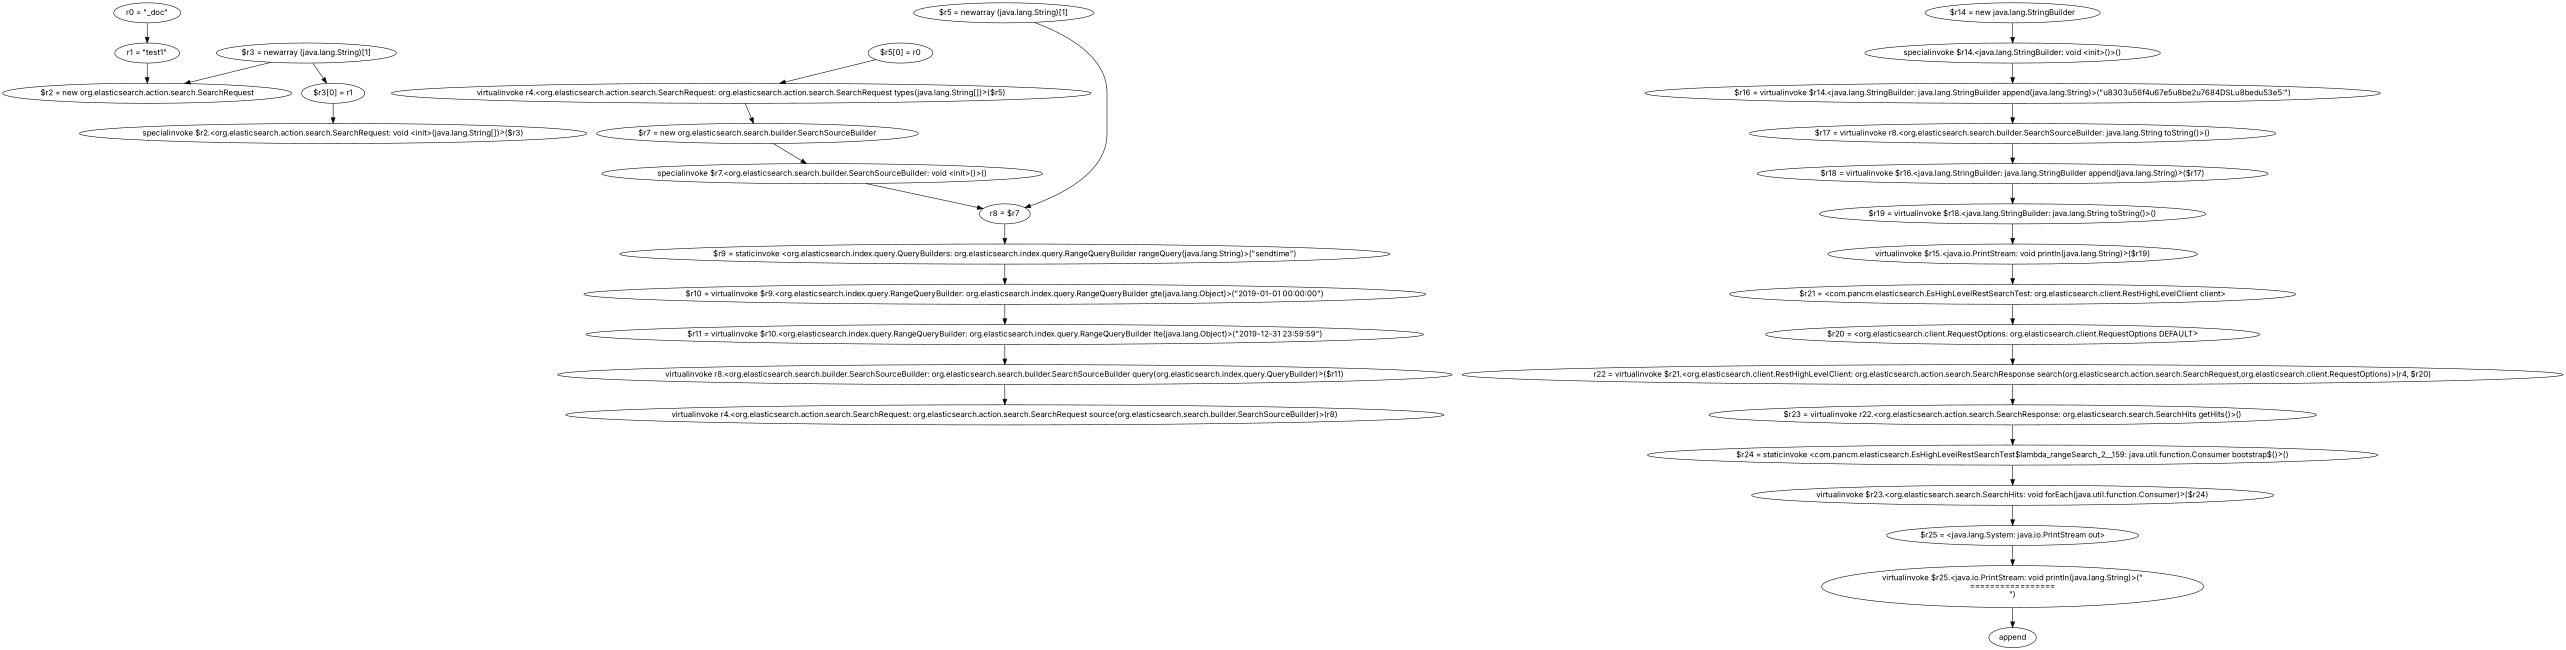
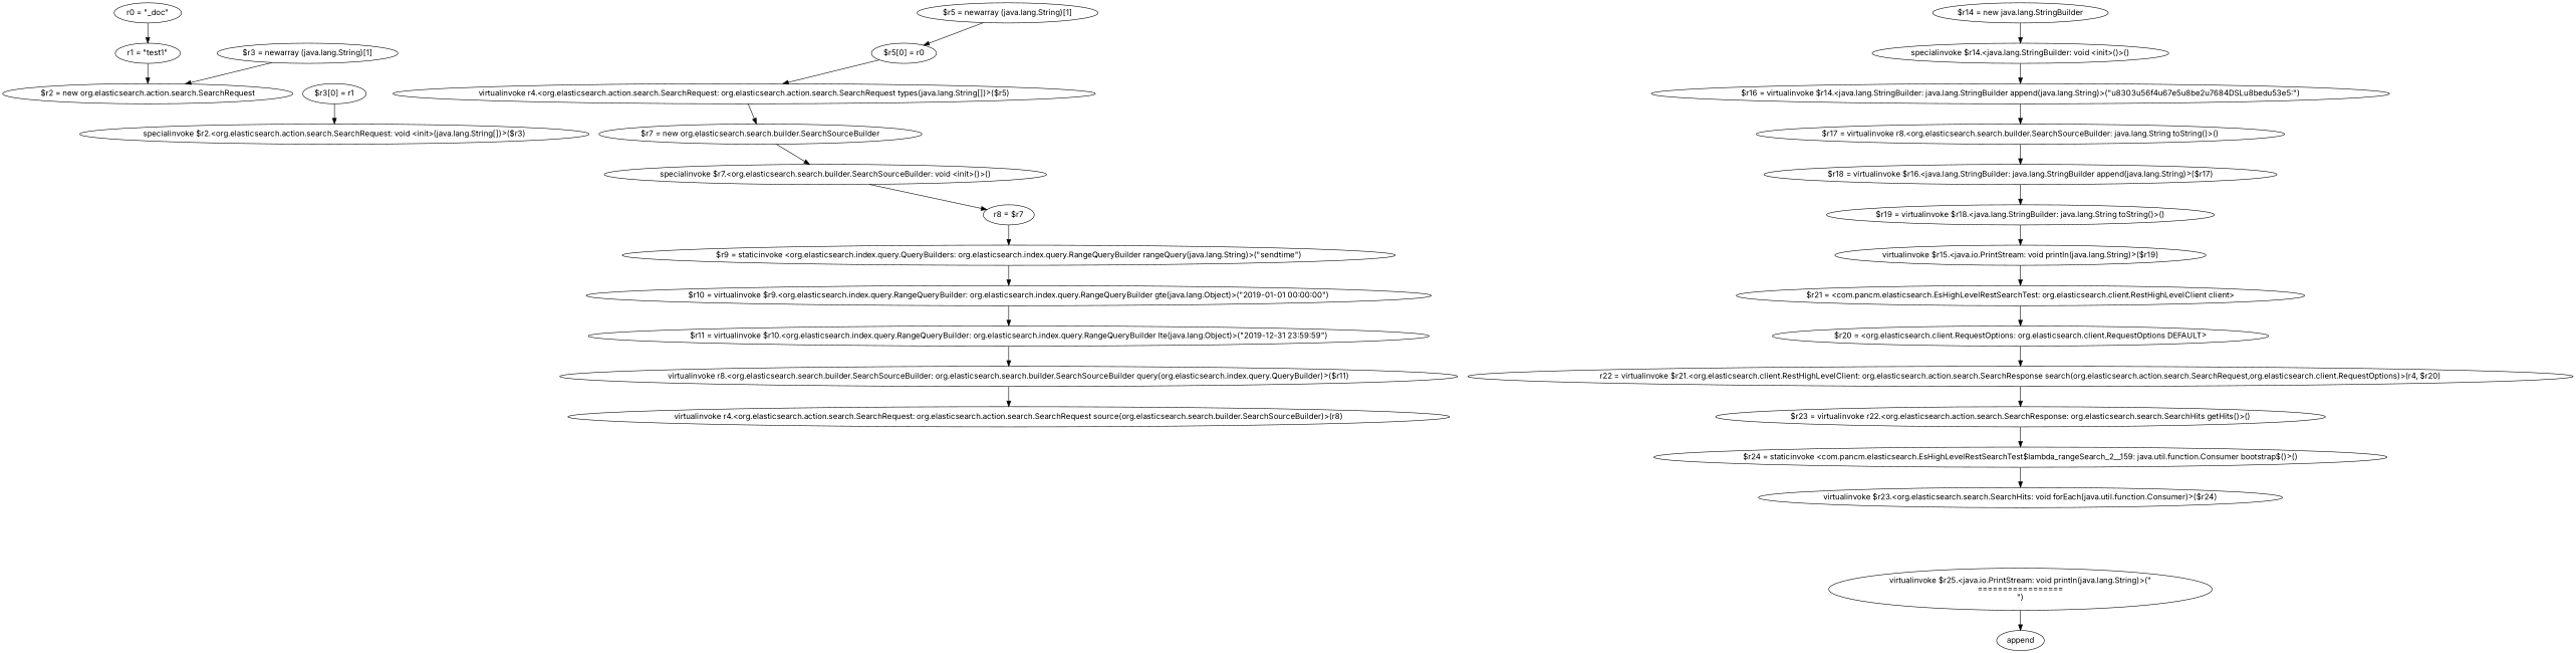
  digraph {
    fontname=Inter
    node [fontname=Inter]
    edge [fontname=Inter]
    "r0 = \"_doc\""
    "r1 = \"test1\""
    "$r2 = new org.elasticsearch.action.search.SearchRequest"
    "$r3 = newarray (java.lang.String)[1]"
    "$r3[0] = r1"
    "specialinvoke $r2.<org.elasticsearch.action.search.SearchRequest: void <init>(java.lang.String[])>($r3)"
    "$r5 = newarray (java.lang.String)[1]"
    "$r5[0] = r0"
    "virtualinvoke r4.<org.elasticsearch.action.search.SearchRequest: org.elasticsearch.action.search.SearchRequest types(java.lang.String[])>($r5)"
    "$r7 = new org.elasticsearch.search.builder.SearchSourceBuilder"
    "specialinvoke $r7.<org.elasticsearch.search.builder.SearchSourceBuilder: void <init>()>()"
    "r8 = $r7"
    "$r9 = staticinvoke <org.elasticsearch.index.query.QueryBuilders: org.elasticsearch.index.query.RangeQueryBuilder rangeQuery(java.lang.String)>(\"sendtime\")"
    "$r10 = virtualinvoke $r9.<org.elasticsearch.index.query.RangeQueryBuilder: org.elasticsearch.index.query.RangeQueryBuilder gte(java.lang.Object)>(\"2019-01-01 00:00:00\")"
    "$r11 = virtualinvoke $r10.<org.elasticsearch.index.query.RangeQueryBuilder: org.elasticsearch.index.query.RangeQueryBuilder lte(java.lang.Object)>(\"2019-12-31 23:59:59\")"
    "virtualinvoke r8.<org.elasticsearch.search.builder.SearchSourceBuilder: org.elasticsearch.search.builder.SearchSourceBuilder query(org.elasticsearch.index.query.QueryBuilder)>($r11)"
    "virtualinvoke r4.<org.elasticsearch.action.search.SearchRequest: org.elasticsearch.action.search.SearchRequest source(org.elasticsearch.search.builder.SearchSourceBuilder)>(r8)"
    "$r14 = new java.lang.StringBuilder"
    "specialinvoke $r14.<java.lang.StringBuilder: void <init>()>()"
    "$r16 = virtualinvoke $r14.<java.lang.StringBuilder: java.lang.StringBuilder append(java.lang.String)>(\"\u8303\u56f4\u67e5\u8be2\u7684DSL\u8bed\u53e5:\")"
    "$r17 = virtualinvoke r8.<org.elasticsearch.search.builder.SearchSourceBuilder: java.lang.String toString()>()"
    "$r18 = virtualinvoke $r16.<java.lang.StringBuilder: java.lang.StringBuilder append(java.lang.String)>($r17)"
    "$r19 = virtualinvoke $r18.<java.lang.StringBuilder: java.lang.String toString()>()"
    "virtualinvoke $r15.<java.io.PrintStream: void println(java.lang.String)>($r19)"
    "$r21 = <com.pancm.elasticsearch.EsHighLevelRestSearchTest: org.elasticsearch.client.RestHighLevelClient client>"
    "$r20 = <org.elasticsearch.client.RequestOptions: org.elasticsearch.client.RequestOptions DEFAULT>"
    "r22 = virtualinvoke $r21.<org.elasticsearch.client.RestHighLevelClient: org.elasticsearch.action.search.SearchResponse search(org.elasticsearch.action.search.SearchRequest,org.elasticsearch.client.RequestOptions)>(r4, $r20)"
    "$r23 = virtualinvoke r22.<org.elasticsearch.action.search.SearchResponse: org.elasticsearch.search.SearchHits getHits()>()"
    "$r24 = staticinvoke <com.pancm.elasticsearch.EsHighLevelRestSearchTest$lambda_rangeSearch_2__159: java.util.function.Consumer bootstrap$()>()"
    "virtualinvoke $r23.<org.elasticsearch.search.SearchHits: void forEach(java.util.function.Consumer)>($r24)"
-   "$r25 = <java.lang.System: java.io.PrintStream out>"
    "virtualinvoke $r25.<java.io.PrintStream: void println(java.lang.String)>(\"\n=================\n\")"
    n33 [label=append]
    "r0 = \"_doc\"" -> "r1 = \"test1\""
    "r1 = \"test1\"" -> "$r2 = new org.elasticsearch.action.search.SearchRequest"
    "$r3 = newarray (java.lang.String)[1]" -> "$r2 = new org.elasticsearch.action.search.SearchRequest"
-   "$r3 = newarray (java.lang.String)[1]" -> "$r3[0] = r1"
    "$r3[0] = r1" -> "specialinvoke $r2.<org.elasticsearch.action.search.SearchRequest: void <init>(java.lang.String[])>($r3)"
-   "$r5 = newarray (java.lang.String)[1]" -> "r8 = $r7"
+   "$r5 = newarray (java.lang.String)[1]" -> "$r5[0] = r0"
    "$r5[0] = r0" -> "virtualinvoke r4.<org.elasticsearch.action.search.SearchRequest: org.elasticsearch.action.search.SearchRequest types(java.lang.String[])>($r5)"
    "virtualinvoke r4.<org.elasticsearch.action.search.SearchRequest: org.elasticsearch.action.search.SearchRequest types(java.lang.String[])>($r5)" -> "$r7 = new org.elasticsearch.search.builder.SearchSourceBuilder"
    "$r7 = new org.elasticsearch.search.builder.SearchSourceBuilder" -> "specialinvoke $r7.<org.elasticsearch.search.builder.SearchSourceBuilder: void <init>()>()"
    "specialinvoke $r7.<org.elasticsearch.search.builder.SearchSourceBuilder: void <init>()>()" -> "r8 = $r7"
    "r8 = $r7" -> "$r9 = staticinvoke <org.elasticsearch.index.query.QueryBuilders: org.elasticsearch.index.query.RangeQueryBuilder rangeQuery(java.lang.String)>(\"sendtime\")"
    "$r9 = staticinvoke <org.elasticsearch.index.query.QueryBuilders: org.elasticsearch.index.query.RangeQueryBuilder rangeQuery(java.lang.String)>(\"sendtime\")" -> "$r10 = virtualinvoke $r9.<org.elasticsearch.index.query.RangeQueryBuilder: org.elasticsearch.index.query.RangeQueryBuilder gte(java.lang.Object)>(\"2019-01-01 00:00:00\")"
    "$r10 = virtualinvoke $r9.<org.elasticsearch.index.query.RangeQueryBuilder: org.elasticsearch.index.query.RangeQueryBuilder gte(java.lang.Object)>(\"2019-01-01 00:00:00\")" -> "$r11 = virtualinvoke $r10.<org.elasticsearch.index.query.RangeQueryBuilder: org.elasticsearch.index.query.RangeQueryBuilder lte(java.lang.Object)>(\"2019-12-31 23:59:59\")"
    "$r11 = virtualinvoke $r10.<org.elasticsearch.index.query.RangeQueryBuilder: org.elasticsearch.index.query.RangeQueryBuilder lte(java.lang.Object)>(\"2019-12-31 23:59:59\")" -> "virtualinvoke r8.<org.elasticsearch.search.builder.SearchSourceBuilder: org.elasticsearch.search.builder.SearchSourceBuilder query(org.elasticsearch.index.query.QueryBuilder)>($r11)"
    "virtualinvoke r8.<org.elasticsearch.search.builder.SearchSourceBuilder: org.elasticsearch.search.builder.SearchSourceBuilder query(org.elasticsearch.index.query.QueryBuilder)>($r11)" -> "virtualinvoke r4.<org.elasticsearch.action.search.SearchRequest: org.elasticsearch.action.search.SearchRequest source(org.elasticsearch.search.builder.SearchSourceBuilder)>(r8)"
    "$r14 = new java.lang.StringBuilder" -> "specialinvoke $r14.<java.lang.StringBuilder: void <init>()>()"
    "specialinvoke $r14.<java.lang.StringBuilder: void <init>()>()" -> "$r16 = virtualinvoke $r14.<java.lang.StringBuilder: java.lang.StringBuilder append(java.lang.String)>(\"\u8303\u56f4\u67e5\u8be2\u7684DSL\u8bed\u53e5:\")"
    "$r16 = virtualinvoke $r14.<java.lang.StringBuilder: java.lang.StringBuilder append(java.lang.String)>(\"\u8303\u56f4\u67e5\u8be2\u7684DSL\u8bed\u53e5:\")" -> "$r17 = virtualinvoke r8.<org.elasticsearch.search.builder.SearchSourceBuilder: java.lang.String toString()>()"
    "$r17 = virtualinvoke r8.<org.elasticsearch.search.builder.SearchSourceBuilder: java.lang.String toString()>()" -> "$r18 = virtualinvoke $r16.<java.lang.StringBuilder: java.lang.StringBuilder append(java.lang.String)>($r17)"
    "$r18 = virtualinvoke $r16.<java.lang.StringBuilder: java.lang.StringBuilder append(java.lang.String)>($r17)" -> "$r19 = virtualinvoke $r18.<java.lang.StringBuilder: java.lang.String toString()>()"
    "$r19 = virtualinvoke $r18.<java.lang.StringBuilder: java.lang.String toString()>()" -> "virtualinvoke $r15.<java.io.PrintStream: void println(java.lang.String)>($r19)"
    "virtualinvoke $r15.<java.io.PrintStream: void println(java.lang.String)>($r19)" -> "$r21 = <com.pancm.elasticsearch.EsHighLevelRestSearchTest: org.elasticsearch.client.RestHighLevelClient client>"
    "$r21 = <com.pancm.elasticsearch.EsHighLevelRestSearchTest: org.elasticsearch.client.RestHighLevelClient client>" -> "$r20 = <org.elasticsearch.client.RequestOptions: org.elasticsearch.client.RequestOptions DEFAULT>"
    "$r20 = <org.elasticsearch.client.RequestOptions: org.elasticsearch.client.RequestOptions DEFAULT>" -> "r22 = virtualinvoke $r21.<org.elasticsearch.client.RestHighLevelClient: org.elasticsearch.action.search.SearchResponse search(org.elasticsearch.action.search.SearchRequest,org.elasticsearch.client.RequestOptions)>(r4, $r20)"
    "r22 = virtualinvoke $r21.<org.elasticsearch.client.RestHighLevelClient: org.elasticsearch.action.search.SearchResponse search(org.elasticsearch.action.search.SearchRequest,org.elasticsearch.client.RequestOptions)>(r4, $r20)" -> "$r23 = virtualinvoke r22.<org.elasticsearch.action.search.SearchResponse: org.elasticsearch.search.SearchHits getHits()>()"
    "$r23 = virtualinvoke r22.<org.elasticsearch.action.search.SearchResponse: org.elasticsearch.search.SearchHits getHits()>()" -> "$r24 = staticinvoke <com.pancm.elasticsearch.EsHighLevelRestSearchTest$lambda_rangeSearch_2__159: java.util.function.Consumer bootstrap$()>()"
    "$r24 = staticinvoke <com.pancm.elasticsearch.EsHighLevelRestSearchTest$lambda_rangeSearch_2__159: java.util.function.Consumer bootstrap$()>()" -> "virtualinvoke $r23.<org.elasticsearch.search.SearchHits: void forEach(java.util.function.Consumer)>($r24)"
-   "virtualinvoke $r23.<org.elasticsearch.search.SearchHits: void forEach(java.util.function.Consumer)>($r24)" -> "$r25 = <java.lang.System: java.io.PrintStream out>"
-   "$r25 = <java.lang.System: java.io.PrintStream out>" -> "virtualinvoke $r25.<java.io.PrintStream: void println(java.lang.String)>(\"\n=================\n\")"
    "virtualinvoke $r25.<java.io.PrintStream: void println(java.lang.String)>(\"\n=================\n\")" -> n33
  }
